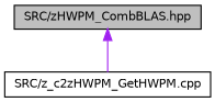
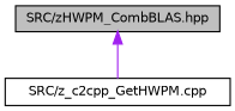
  digraph {
    node [color=black fontname=Helvetica fontsize=10 shape=record style=filled]
    n1 [fillcolor=grey75 fontcolor=black height=0.2 label="SRC/zHWPM_CombBLAS.hpp" width=0.4]
-   n2 [fillcolor=white height=0.2 label="SRC/z_c2zHWPM_GetHWPM.cpp" width=0.4]
+   n2 [fillcolor=white height=0.2 label="SRC/z_c2cpp_GetHWPM.cpp" width=0.4]
    n1 -> n2 [color=purple dir=back fontname=Helvetica fontsize=10 labelfontname=Helvetica labelfontsize=10 style=solid]
  }
